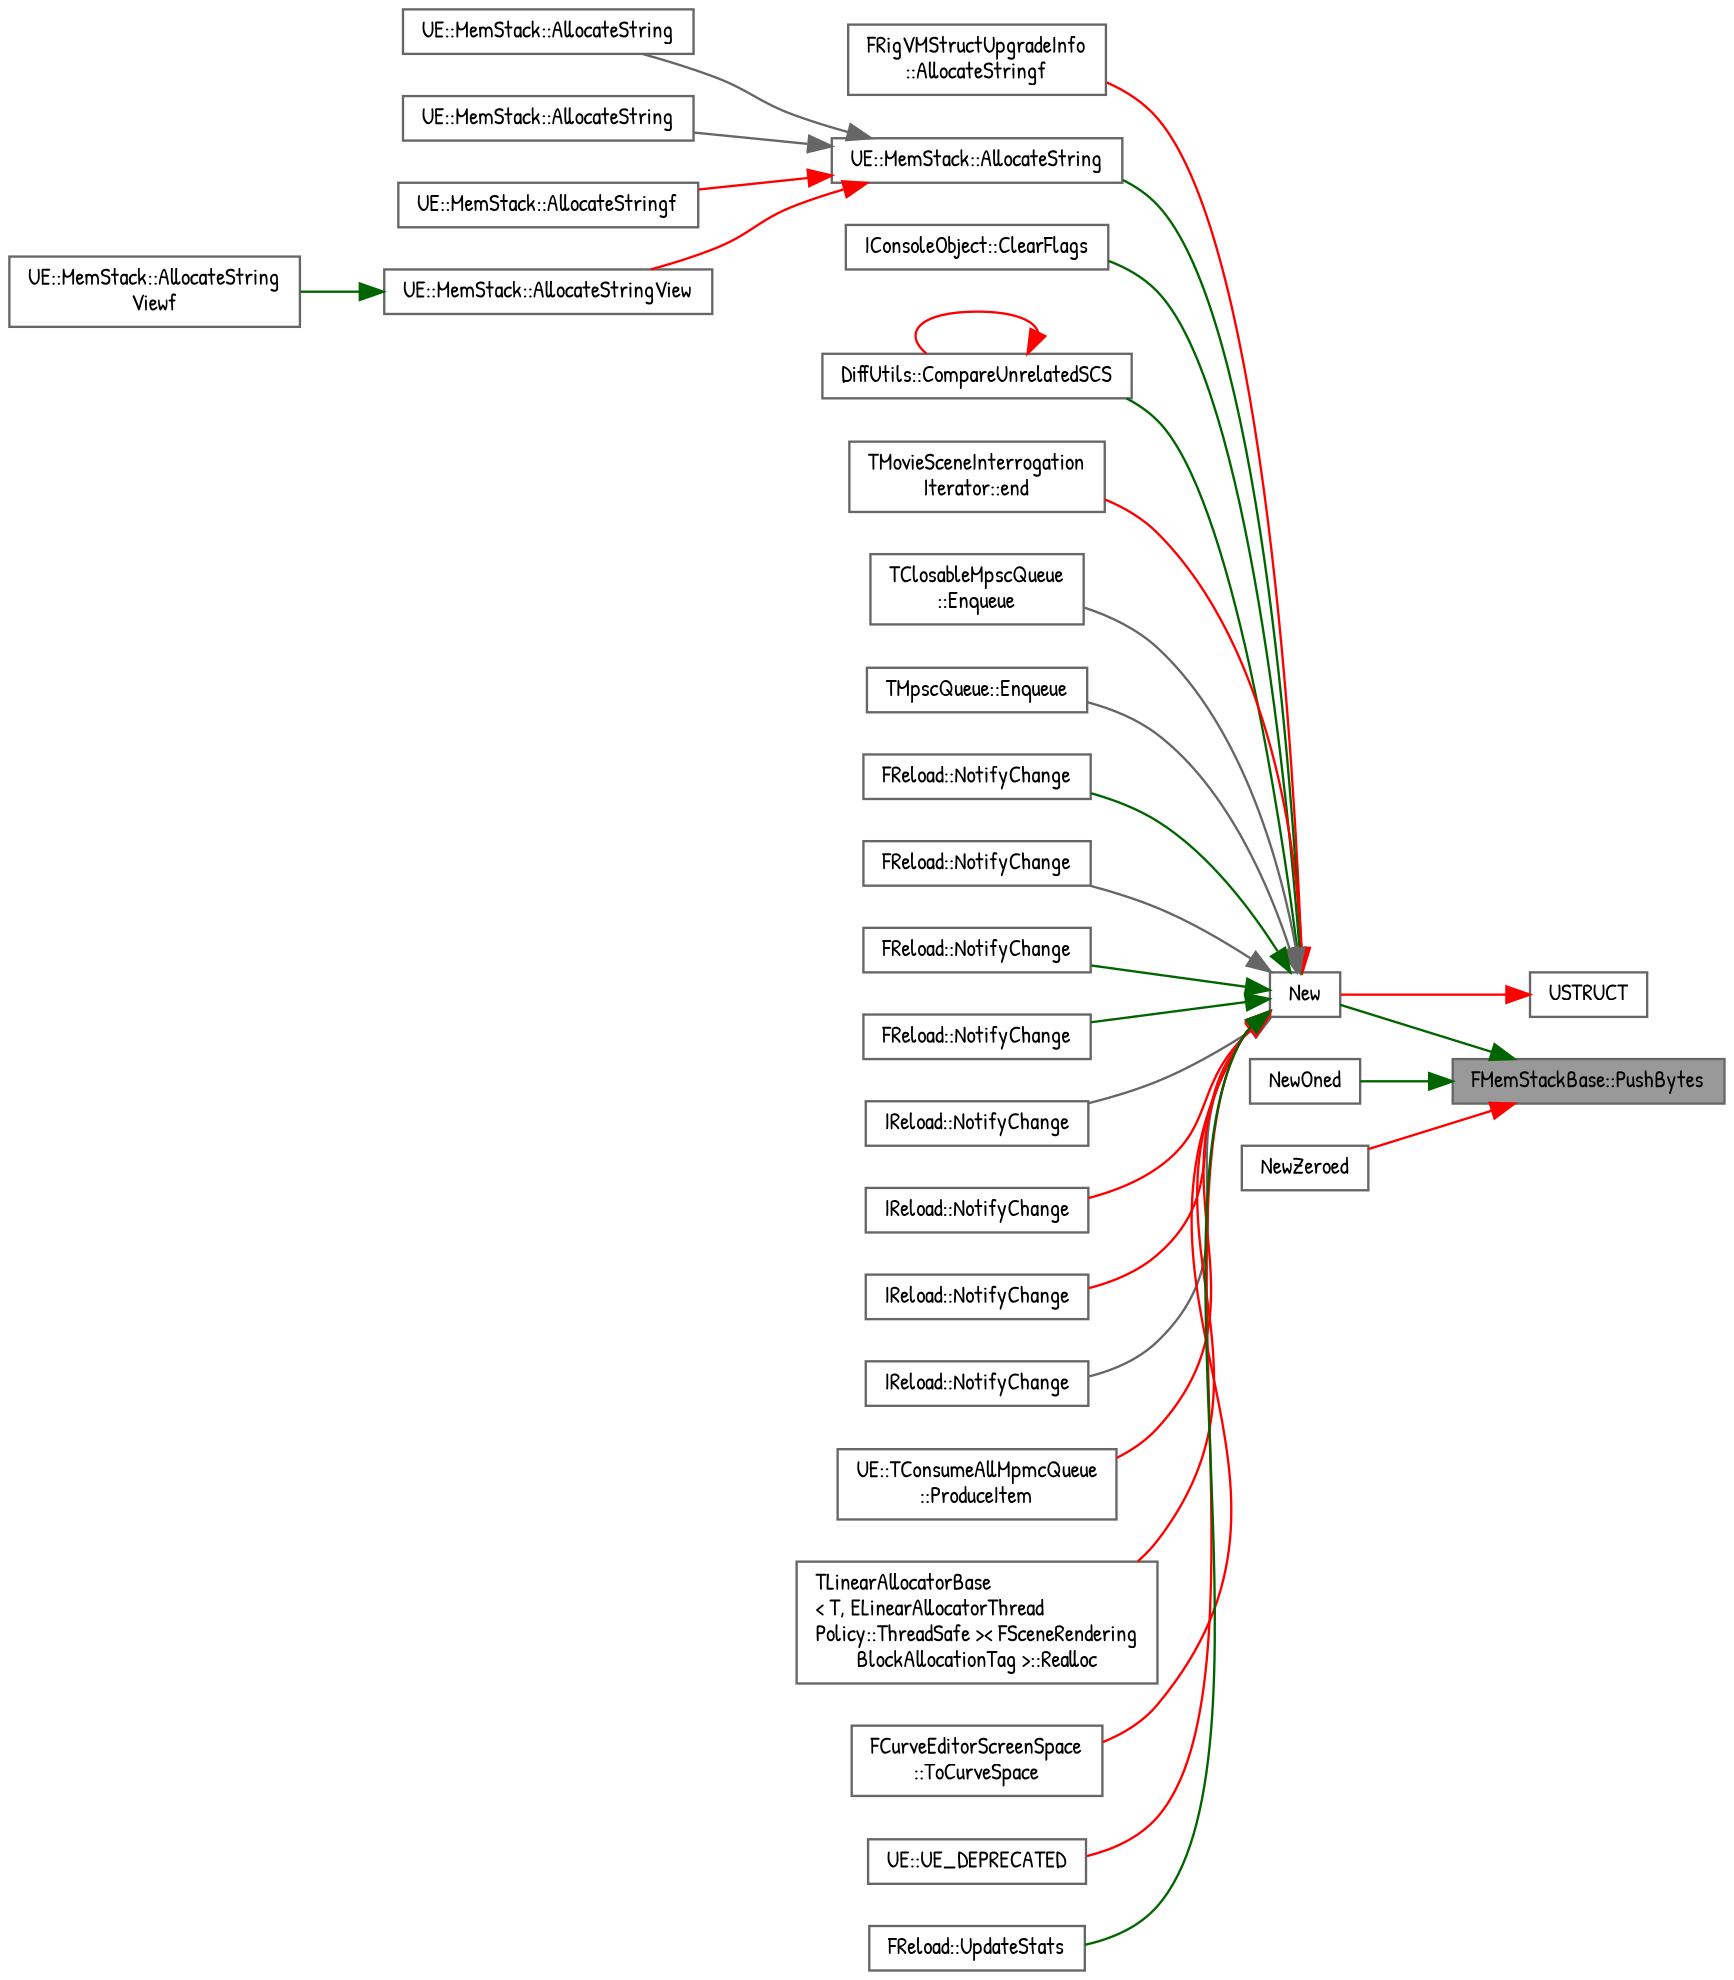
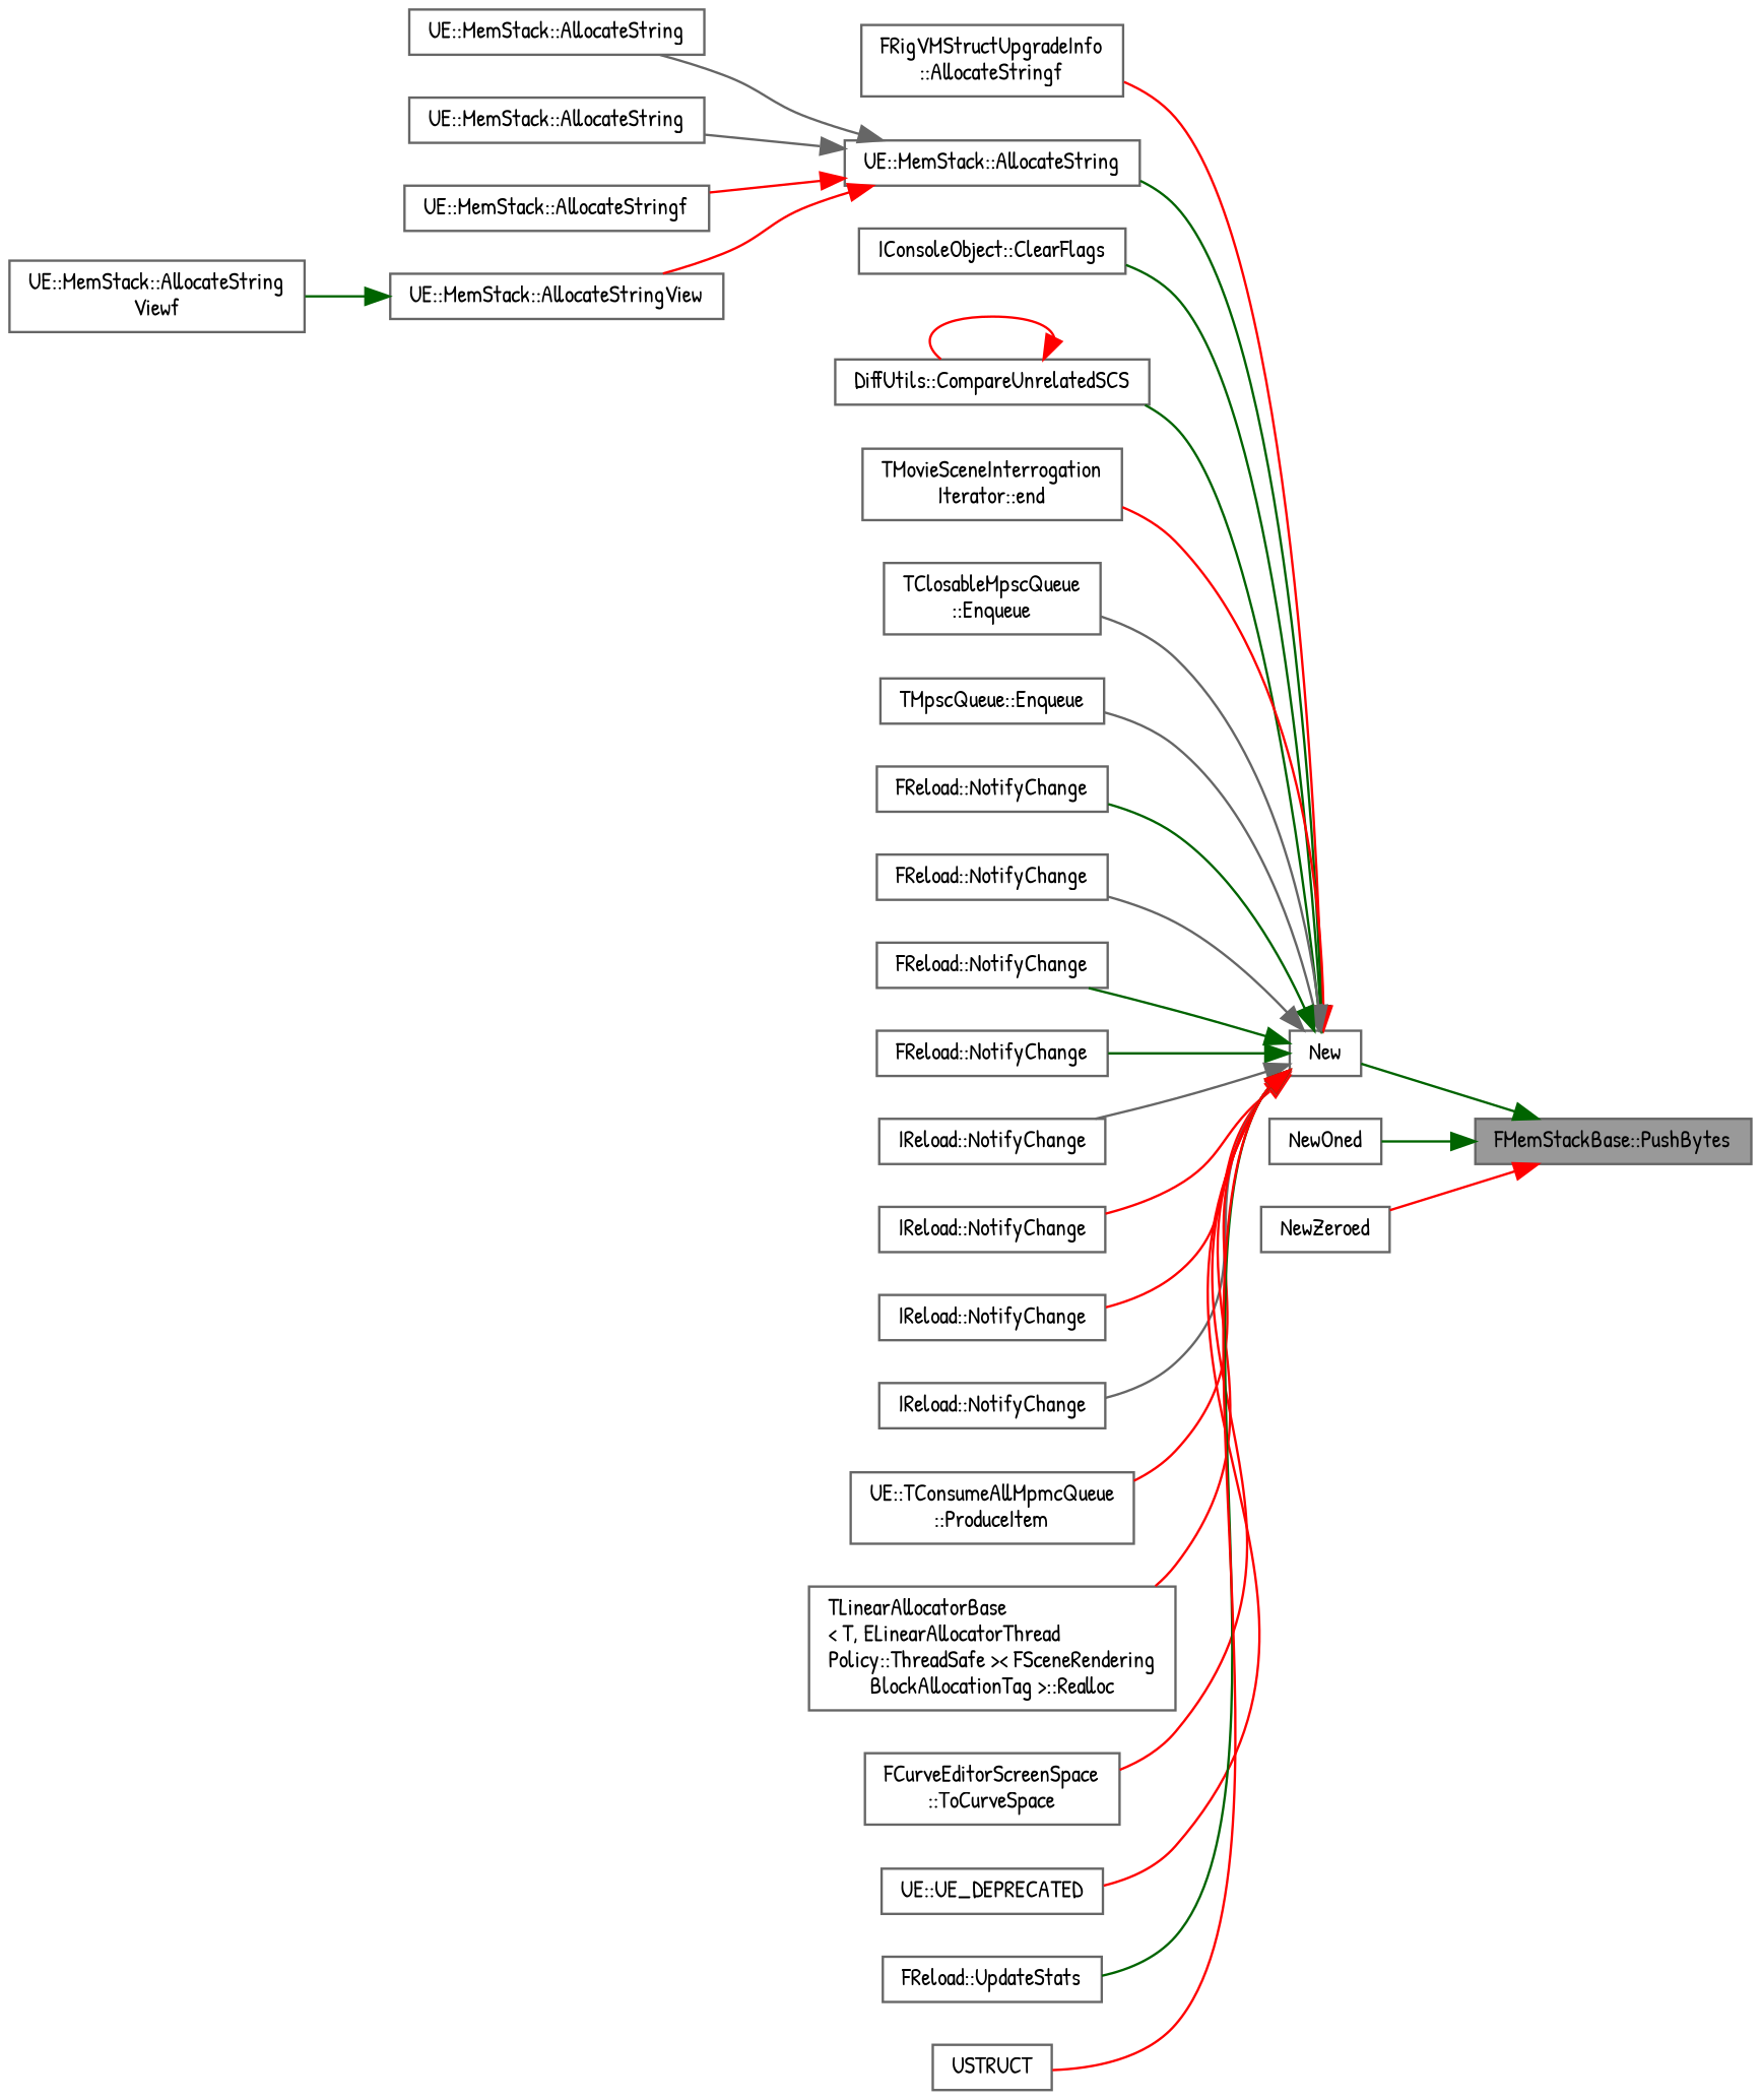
  digraph {
    fontname="Patrick Hand"
    rankdir=RL
    node [color=grey40 fillcolor=white fontname="Patrick Hand" fontsize=10 shape=box style=filled]
    edge [color=red dir=back fontname="Patrick Hand" fontsize=10 labelfontname=Helvetica labelfontsize=10 style=solid]
    n1 [color=gray40 fillcolor=grey60 fontcolor=black height=0.2 label="FMemStackBase::PushBytes" width=0.4]
    n2 [height=0.2 label=New width=0.4]
    n3 [height=0.2 label=NewOned width=0.4]
    n4 [height=0.2 label=NewZeroed width=0.4]
    n5 [height=0.2 label="FRigVMStructUpgradeInfo\l::AllocateStringf" width=0.4]
    n6 [height=0.2 label="UE::MemStack::AllocateString" width=0.4]
    n7 [height=0.2 label="IConsoleObject::ClearFlags" width=0.4]
    n8 [height=0.2 label="DiffUtils::CompareUnrelatedSCS" width=0.4]
    n9 [height=0.2 label="TMovieSceneInterrogation\lIterator::end" width=0.4]
    n10 [height=0.2 label="TClosableMpscQueue\l::Enqueue" width=0.4]
    n11 [height=0.2 label="TMpscQueue::Enqueue" width=0.4]
    n12 [height=0.2 label="FReload::NotifyChange" width=0.4]
    n13 [height=0.2 label="FReload::NotifyChange" width=0.4]
    n14 [height=0.2 label="FReload::NotifyChange" width=0.4]
    n15 [height=0.2 label="FReload::NotifyChange" width=0.4]
    n16 [height=0.2 label="IReload::NotifyChange" width=0.4]
    n17 [height=0.2 label="IReload::NotifyChange" width=0.4]
    n18 [height=0.2 label="IReload::NotifyChange" width=0.4]
    n19 [height=0.2 label="IReload::NotifyChange" width=0.4]
    n20 [height=0.2 label="UE::TConsumeAllMpmcQueue\l::ProduceItem" width=0.4]
    n21 [height=0.2 label="TLinearAllocatorBase\l\< T, ELinearAllocatorThread\lPolicy::ThreadSafe \>\< FSceneRendering\lBlockAllocationTag \>::Realloc" width=0.4]
    n22 [height=0.2 label="FCurveEditorScreenSpace\l::ToCurveSpace" width=0.4]
    n23 [height=0.2 label="UE::UE_DEPRECATED" width=0.4]
    n24 [height=0.2 label="FReload::UpdateStats" width=0.4]
    n25 [height=0.2 label=USTRUCT width=0.4]
    n26 [height=0.2 label="UE::MemStack::AllocateString" width=0.4]
    n27 [height=0.2 label="UE::MemStack::AllocateString" width=0.4]
    n28 [height=0.2 label="UE::MemStack::AllocateStringf" width=0.4]
    n29 [height=0.2 label="UE::MemStack::AllocateStringView" width=0.4]
    n30 [height=0.2 label="UE::MemStack::AllocateString\lViewf" width=0.4]
    n1 -> n2 [color=darkgreen]
    n1 -> n3 [color=darkgreen]
    n1 -> n4
    n2 -> n5
    n2 -> n6 [color=darkgreen]
    n2 -> n7 [color=darkgreen]
    n2 -> n8 [color=darkgreen]
    n2 -> n9
    n2 -> n10 [color=gray40]
    n2 -> n11 [color=gray40]
    n2 -> n12 [color=darkgreen]
    n2 -> n13 [color=gray40]
    n2 -> n14 [color=darkgreen]
    n2 -> n15 [color=darkgreen]
    n2 -> n16 [color=gray40]
    n2 -> n17
    n2 -> n18
    n2 -> n19 [color=gray40]
    n2 -> n20
    n2 -> n21
    n2 -> n22
    n2 -> n23
    n2 -> n24 [color=darkgreen]
-   n25 -> n2
+   n2 -> n25
    n6 -> n26 [color=gray40]
    n6 -> n27 [color=gray40]
    n6 -> n28
    n6 -> n29
    n8 -> n8
    n29 -> n30 [color=darkgreen]
  }
